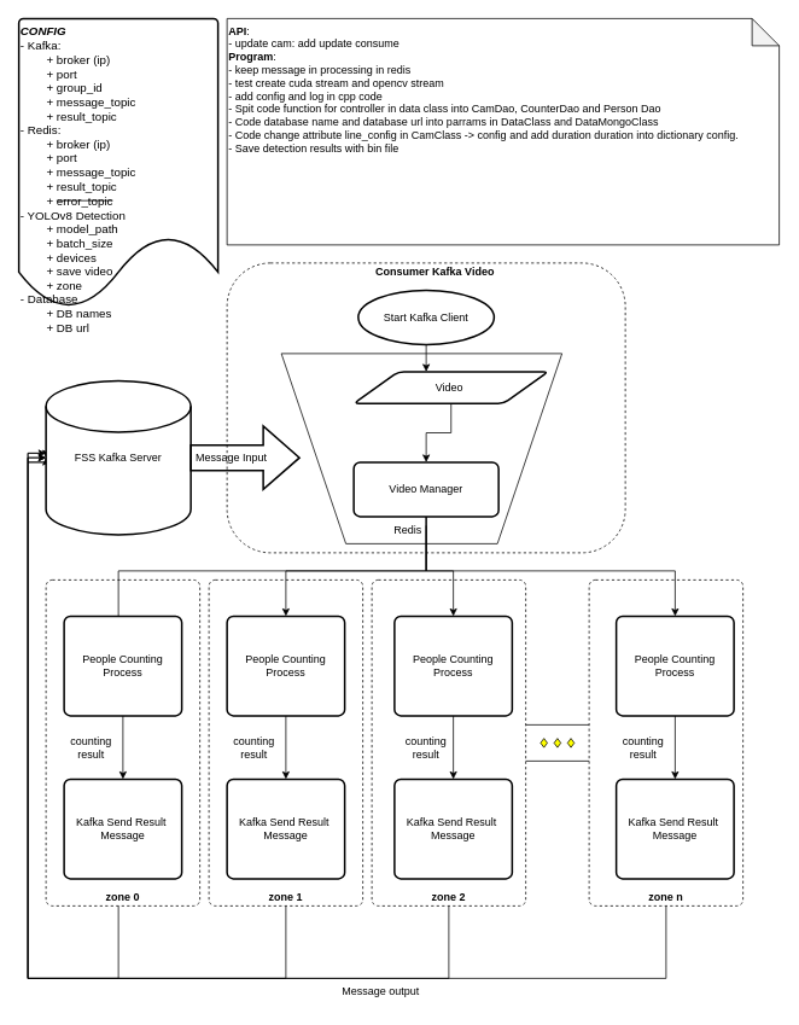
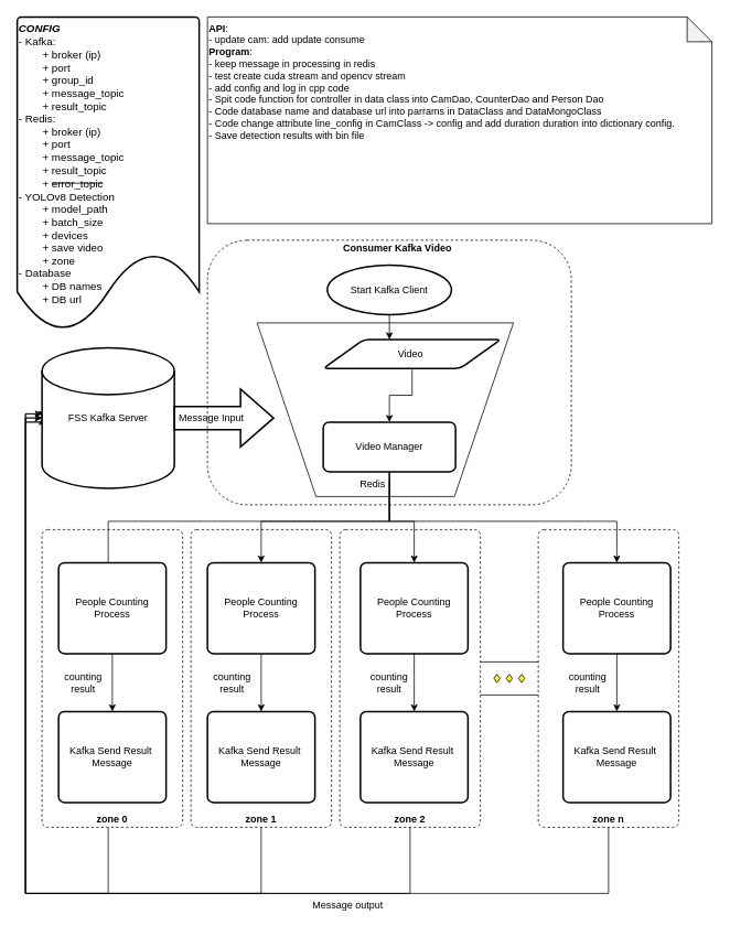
  <mxCell id="0" />
  <mxCell id="1" parent="0" />
  <mxCell id="2" value="" style="rounded=1;whiteSpace=wrap;html=1;fillColor=none;dashed=1;strokeColor=default;strokeWidth=1;" parent="1" vertex="1"><mxGeometry x="250" y="290" width="440" height="320" as="geometry" /></mxCell>
  <mxCell id="3" value="" style="verticalLabelPosition=middle;verticalAlign=middle;html=1;shape=trapezoid;perimeter=trapezoidPerimeter;whiteSpace=wrap;size=0.23;arcSize=10;flipV=1;labelPosition=center;align=center;fillColor=none;" parent="1" vertex="1"><mxGeometry x="310" y="390" width="310" height="210" as="geometry" /></mxCell>
  <mxCell id="4" style="edgeStyle=orthogonalEdgeStyle;rounded=0;orthogonalLoop=1;jettySize=auto;html=1;entryX=0;entryY=0.5;entryDx=0;entryDy=0;entryPerimeter=0;" parent="1" source="5" target="16" edge="1"><mxGeometry relative="1" as="geometry"><mxPoint x="735" y="1080" as="targetPoint" /><Array as="points"><mxPoint x="735" y="1080" /><mxPoint x="30" y="1080" /><mxPoint x="30" y="510" /><mxPoint x="50" y="510" /></Array></mxGeometry></mxCell>
  <mxCell id="5" value="&lt;b&gt;zone n&lt;/b&gt;" style="rounded=1;whiteSpace=wrap;html=1;absoluteArcSize=1;arcSize=14;strokeWidth=1;labelBorderColor=none;fontColor=default;fillColor=none;dashed=1;verticalAlign=bottom;" parent="1" vertex="1"><mxGeometry x="650" y="640" width="170" height="360" as="geometry" /></mxCell>
  <mxCell id="6" style="edgeStyle=orthogonalEdgeStyle;rounded=0;orthogonalLoop=1;jettySize=auto;html=1;entryX=0;entryY=0.5;entryDx=0;entryDy=0;entryPerimeter=0;" parent="1" source="7" target="16" edge="1"><mxGeometry relative="1" as="geometry"><mxPoint x="495" y="1080" as="targetPoint" /><Array as="points"><mxPoint x="495" y="1080" /><mxPoint x="30" y="1080" /><mxPoint x="30" y="500" /><mxPoint x="50" y="500" /></Array></mxGeometry></mxCell>
  <mxCell id="7" value="&lt;b&gt;zone 2&lt;/b&gt;" style="rounded=1;whiteSpace=wrap;html=1;absoluteArcSize=1;arcSize=14;strokeWidth=1;labelBorderColor=none;fontColor=default;fillColor=none;dashed=1;verticalAlign=bottom;" parent="1" vertex="1"><mxGeometry x="410" y="640" width="170" height="360" as="geometry" /></mxCell>
  <mxCell id="8" style="edgeStyle=orthogonalEdgeStyle;rounded=0;orthogonalLoop=1;jettySize=auto;html=1;entryX=0;entryY=0.5;entryDx=0;entryDy=0;entryPerimeter=0;" parent="1" source="9" target="16" edge="1"><mxGeometry relative="1" as="geometry"><mxPoint x="315" y="1090" as="targetPoint" /><Array as="points"><mxPoint x="315" y="1080" /><mxPoint x="30" y="1080" /><mxPoint x="30" y="505" /></Array></mxGeometry></mxCell>
  <mxCell id="9" value="&lt;b&gt;zone 1&lt;/b&gt;" style="rounded=1;whiteSpace=wrap;html=1;absoluteArcSize=1;arcSize=14;strokeWidth=1;labelBorderColor=none;fontColor=default;fillColor=none;dashed=1;verticalAlign=bottom;" parent="1" vertex="1"><mxGeometry x="230" y="640" width="170" height="360" as="geometry" /></mxCell>
  <mxCell id="10" value="&lt;b&gt;zone 0&lt;/b&gt;" style="rounded=1;whiteSpace=wrap;html=1;absoluteArcSize=1;arcSize=14;strokeWidth=1;labelBorderColor=none;fontColor=default;fillColor=none;dashed=1;verticalAlign=bottom;" parent="1" vertex="1"><mxGeometry x="50" y="640" width="170" height="360" as="geometry" /></mxCell>
  <mxCell id="11" value="" style="edgeStyle=orthogonalEdgeStyle;rounded=0;orthogonalLoop=1;jettySize=auto;html=1;" parent="1" source="12" target="22" edge="1"><mxGeometry relative="1" as="geometry" /></mxCell>
  <mxCell id="12" value="Video&amp;nbsp;" style="shape=parallelogram;html=1;strokeWidth=2;perimeter=parallelogramPerimeter;whiteSpace=wrap;rounded=1;arcSize=12;size=0.23;" parent="1" vertex="1"><mxGeometry x="390" y="410" width="215" height="35" as="geometry" /></mxCell>
  <mxCell id="13" value="" style="edgeStyle=orthogonalEdgeStyle;rounded=0;orthogonalLoop=1;jettySize=auto;html=1;" parent="1" source="14" target="12" edge="1"><mxGeometry relative="1" as="geometry"><mxPoint x="470" y="360" as="targetPoint" /><Array as="points"><mxPoint x="470" y="380" /><mxPoint x="470" y="380" /></Array></mxGeometry></mxCell>
  <mxCell id="14" value="Start Kafka Client" style="strokeWidth=2;html=1;shape=mxgraph.flowchart.start_1;whiteSpace=wrap;" parent="1" vertex="1"><mxGeometry x="395" y="320" width="150" height="60" as="geometry" /></mxCell>
  <mxCell id="15" style="edgeStyle=orthogonalEdgeStyle;rounded=0;orthogonalLoop=1;jettySize=auto;html=1;exitX=0;exitY=0.5;exitDx=0;exitDy=0;exitPerimeter=0;" edge="1" parent="1" source="16"><mxGeometry relative="1" as="geometry"><mxPoint x="50" y="500" as="targetPoint" /><Array as="points"><mxPoint x="50" y="510" /><mxPoint x="30" y="510" /><mxPoint x="30" y="500" /></Array></mxGeometry></mxCell>
  <mxCell id="16" value="FSS Kafka Server" style="strokeWidth=2;html=1;shape=mxgraph.flowchart.database;whiteSpace=wrap;" parent="1" vertex="1"><mxGeometry x="50" y="420" width="160" height="170" as="geometry" /></mxCell>
  <mxCell id="17" value="" style="verticalLabelPosition=bottom;verticalAlign=top;html=1;strokeWidth=2;shape=mxgraph.arrows2.arrow;dy=0.6;dx=40;notch=0;align=center;fillColor=none;horizontal=1;" parent="1" vertex="1"><mxGeometry x="210" y="470" width="120" height="70" as="geometry" /></mxCell>
  <mxCell id="18" value="" style="edgeStyle=orthogonalEdgeStyle;rounded=0;orthogonalLoop=1;jettySize=auto;html=1;entryX=0.8;entryY=0.7;entryDx=0;entryDy=0;entryPerimeter=0;exitX=0.5;exitY=1;exitDx=0;exitDy=0;" parent="1" edge="1"><mxGeometry relative="1" as="geometry"><mxPoint x="470" y="580" as="sourcePoint" /><mxPoint x="130" y="690" as="targetPoint" /><Array as="points"><mxPoint x="470" y="630" /><mxPoint x="130" y="630" /></Array></mxGeometry></mxCell>
  <mxCell id="19" value="" style="edgeStyle=orthogonalEdgeStyle;rounded=0;orthogonalLoop=1;jettySize=auto;html=1;entryX=0.5;entryY=0;entryDx=0;entryDy=0;exitX=0.5;exitY=1;exitDx=0;exitDy=0;" parent="1" source="22" target="26" edge="1"><mxGeometry relative="1" as="geometry"><mxPoint x="470" y="650" as="targetPoint" /><Array as="points"><mxPoint x="470" y="630" /><mxPoint x="315" y="630" /></Array></mxGeometry></mxCell>
  <mxCell id="20" style="edgeStyle=orthogonalEdgeStyle;rounded=0;orthogonalLoop=1;jettySize=auto;html=1;entryX=0.5;entryY=0;entryDx=0;entryDy=0;exitX=0.5;exitY=1;exitDx=0;exitDy=0;" parent="1" source="22" target="28" edge="1"><mxGeometry relative="1" as="geometry"><Array as="points"><mxPoint x="470" y="630" /><mxPoint x="500" y="630" /></Array></mxGeometry></mxCell>
  <mxCell id="21" style="edgeStyle=orthogonalEdgeStyle;rounded=0;orthogonalLoop=1;jettySize=auto;html=1;exitX=0.5;exitY=1;exitDx=0;exitDy=0;" parent="1" source="22" target="30" edge="1"><mxGeometry relative="1" as="geometry"><Array as="points"><mxPoint x="470" y="630" /><mxPoint x="745" y="630" /></Array></mxGeometry></mxCell>
  <mxCell id="22" value="Video Manager" style="rounded=1;whiteSpace=wrap;html=1;absoluteArcSize=1;arcSize=14;strokeWidth=2;" parent="1" vertex="1"><mxGeometry x="390" y="510" width="160" height="60" as="geometry" /></mxCell>
  <mxCell id="23" style="edgeStyle=orthogonalEdgeStyle;rounded=0;orthogonalLoop=1;jettySize=auto;html=1;entryX=0.5;entryY=0;entryDx=0;entryDy=0;" parent="1" source="24" target="31" edge="1"><mxGeometry relative="1" as="geometry" /></mxCell>
  <mxCell id="24" value="People Counting Process" style="rounded=1;whiteSpace=wrap;html=1;absoluteArcSize=1;arcSize=14;strokeWidth=2;" parent="1" vertex="1"><mxGeometry x="70" y="680" width="130" height="110" as="geometry" /></mxCell>
  <mxCell id="25" style="edgeStyle=orthogonalEdgeStyle;rounded=0;orthogonalLoop=1;jettySize=auto;html=1;entryX=0.5;entryY=0;entryDx=0;entryDy=0;" parent="1" source="26" target="32" edge="1"><mxGeometry relative="1" as="geometry" /></mxCell>
  <mxCell id="26" value="People Counting Process" style="rounded=1;whiteSpace=wrap;html=1;absoluteArcSize=1;arcSize=14;strokeWidth=2;" parent="1" vertex="1"><mxGeometry x="250" y="680" width="130" height="110" as="geometry" /></mxCell>
  <mxCell id="27" style="edgeStyle=orthogonalEdgeStyle;rounded=0;orthogonalLoop=1;jettySize=auto;html=1;" parent="1" source="28" target="33" edge="1"><mxGeometry relative="1" as="geometry" /></mxCell>
  <mxCell id="28" value="People Counting Process" style="rounded=1;whiteSpace=wrap;html=1;absoluteArcSize=1;arcSize=14;strokeWidth=2;" parent="1" vertex="1"><mxGeometry x="435" y="680" width="130" height="110" as="geometry" /></mxCell>
  <mxCell id="29" style="edgeStyle=orthogonalEdgeStyle;rounded=0;orthogonalLoop=1;jettySize=auto;html=1;entryX=0.5;entryY=0;entryDx=0;entryDy=0;" parent="1" source="30" target="34" edge="1"><mxGeometry relative="1" as="geometry" /></mxCell>
  <mxCell id="30" value="People Counting Process" style="rounded=1;whiteSpace=wrap;html=1;absoluteArcSize=1;arcSize=14;strokeWidth=2;" parent="1" vertex="1"><mxGeometry x="680" y="680" width="130" height="110" as="geometry" /></mxCell>
  <mxCell id="31" value="Kafka Send Result&amp;nbsp; Message" style="rounded=1;whiteSpace=wrap;html=1;absoluteArcSize=1;arcSize=14;strokeWidth=2;" parent="1" vertex="1"><mxGeometry x="70" y="860" width="130" height="110" as="geometry" /></mxCell>
  <mxCell id="32" value="Kafka Send Result&amp;nbsp; Message" style="rounded=1;whiteSpace=wrap;html=1;absoluteArcSize=1;arcSize=14;strokeWidth=2;" parent="1" vertex="1"><mxGeometry x="250" y="860" width="130" height="110" as="geometry" /></mxCell>
  <mxCell id="33" value="Kafka Send Result&amp;nbsp; Message" style="rounded=1;whiteSpace=wrap;html=1;absoluteArcSize=1;arcSize=14;strokeWidth=2;" parent="1" vertex="1"><mxGeometry x="435" y="860" width="130" height="110" as="geometry" /></mxCell>
  <mxCell id="34" value="Kafka Send Result&amp;nbsp; Message" style="rounded=1;whiteSpace=wrap;html=1;absoluteArcSize=1;arcSize=14;strokeWidth=2;" parent="1" vertex="1"><mxGeometry x="680" y="860" width="130" height="110" as="geometry" /></mxCell>
  <mxCell id="35" value="counting result" style="text;html=1;strokeColor=none;fillColor=none;align=center;verticalAlign=middle;whiteSpace=wrap;rounded=0;" parent="1" vertex="1"><mxGeometry x="70" y="810" width="60" height="30" as="geometry" /></mxCell>
  <mxCell id="36" value="counting result" style="text;html=1;strokeColor=none;fillColor=none;align=center;verticalAlign=middle;whiteSpace=wrap;rounded=0;" parent="1" vertex="1"><mxGeometry x="250" y="810" width="60" height="30" as="geometry" /></mxCell>
  <mxCell id="37" value="counting result" style="text;html=1;strokeColor=none;fillColor=none;align=center;verticalAlign=middle;whiteSpace=wrap;rounded=0;" parent="1" vertex="1"><mxGeometry x="440" y="810" width="60" height="30" as="geometry" /></mxCell>
  <mxCell id="38" value="counting result" style="text;html=1;strokeColor=none;fillColor=none;align=center;verticalAlign=middle;whiteSpace=wrap;rounded=0;" parent="1" vertex="1"><mxGeometry x="680" y="810" width="60" height="30" as="geometry" /></mxCell>
  <mxCell id="39" value="" style="verticalLabelPosition=bottom;verticalAlign=top;html=1;shape=mxgraph.flowchart.parallel_mode;pointerEvents=1" parent="1" vertex="1"><mxGeometry x="580" y="800" width="70" height="40" as="geometry" /></mxCell>
  <mxCell id="40" value="" style="endArrow=classic;html=1;rounded=0;entryX=0;entryY=0.5;entryDx=0;entryDy=0;entryPerimeter=0;" parent="1" target="16" edge="1"><mxGeometry width="50" height="50" relative="1" as="geometry"><mxPoint x="130" y="1000" as="sourcePoint" /><mxPoint x="30" y="820" as="targetPoint" /><Array as="points"><mxPoint x="130" y="1080" /><mxPoint x="30" y="1080" /><mxPoint x="30" y="505" /></Array></mxGeometry></mxCell>
  <mxCell id="41" value="Message output" style="text;html=1;strokeColor=none;fillColor=none;align=center;verticalAlign=middle;whiteSpace=wrap;rounded=0;" parent="1" vertex="1"><mxGeometry x="350" y="1080" width="140" height="30" as="geometry" /></mxCell>
  <mxCell id="42" value="Message Input" style="text;html=1;strokeColor=none;fillColor=none;align=center;verticalAlign=middle;whiteSpace=wrap;rounded=0;" parent="1" vertex="1"><mxGeometry x="210" y="490" width="90" height="30" as="geometry" /></mxCell>
  <mxCell id="43" value="Redis" style="text;html=1;strokeColor=none;fillColor=none;align=center;verticalAlign=middle;whiteSpace=wrap;rounded=0;" parent="1" vertex="1"><mxGeometry x="420" y="570" width="60" height="30" as="geometry" /></mxCell>
  <mxCell id="44" value="&lt;b&gt;Consumer Kafka Video&lt;/b&gt;" style="text;html=1;strokeColor=none;fillColor=none;align=center;verticalAlign=middle;whiteSpace=wrap;rounded=0;" parent="1" vertex="1"><mxGeometry x="330" y="290" width="300" height="20" as="geometry" /></mxCell>
- <mxCell id="45" value="&lt;i style=&quot;font-size: 13px; font-weight: bold;&quot;&gt;CONFIG&lt;br&gt;&lt;/i&gt;- Kafka:&lt;br&gt;&lt;span style=&quot;white-space: pre;&quot;&gt;&#09;&lt;/span&gt;+ broker (ip)&lt;br&gt;&lt;span style=&quot;white-space: pre;&quot;&gt;&#09;&lt;/span&gt;+ port&lt;br&gt;&lt;span style=&quot;white-space: pre;&quot;&gt;&#09;&lt;/span&gt;+ group_id&lt;br&gt;&lt;span style=&quot;white-space: pre;&quot;&gt;&#09;&lt;/span&gt;+ message_topic&lt;br&gt;&lt;span style=&quot;white-space: pre;&quot;&gt;&#09;&lt;/span&gt;+ result_topic&lt;br&gt;- Redis:&lt;br&gt;&lt;span style=&quot;white-space: pre;&quot;&gt;&#09;&lt;/span&gt;+ broker (ip)&lt;br&gt;&lt;span style=&quot;white-space: pre;&quot;&gt;&#09;&lt;/span&gt;+ port&lt;br&gt;&lt;span style=&quot;white-space: pre;&quot;&gt;&#09;&lt;/span&gt;+ message_topic&lt;br&gt;&lt;span style=&quot;white-space: pre;&quot;&gt;&#09;&lt;/span&gt;+ result_topic&lt;br&gt;&lt;span style=&quot;white-space: pre;&quot;&gt;&#09;&lt;/span&gt;+ &lt;strike&gt;error_topic&lt;/strike&gt;&lt;br&gt;- YOLOv8 Detection&lt;br&gt;&lt;span style=&quot;white-space: pre;&quot;&gt;&#09;&lt;/span&gt;+ model_path&lt;br&gt;&lt;span style=&quot;white-space: pre;&quot;&gt;&#09;&lt;/span&gt;+ batch_size&lt;br&gt;&lt;span style=&quot;white-space: pre;&quot;&gt;&#09;&lt;/span&gt;+ devices&lt;br&gt;&lt;span style=&quot;white-space: pre;&quot;&gt;&#09;&lt;/span&gt;+ save video&lt;br&gt;&lt;span style=&quot;white-space: pre;&quot;&gt;&#09;&lt;/span&gt;+ zone&lt;br&gt;- Database&lt;br&gt;&lt;span style=&quot;white-space: pre;&quot;&gt;&#09;&lt;/span&gt;+ DB names&lt;br&gt;&lt;span style=&quot;white-space: pre;&quot;&gt;&#09;&lt;/span&gt;+ DB url&lt;br&gt;&lt;span style=&quot;white-space: pre;&quot;&gt;&#09;&lt;/span&gt;&lt;span style=&quot;white-space: pre;&quot;&gt;&#09;&lt;/span&gt;" style="strokeWidth=2;html=1;shape=mxgraph.flowchart.document2;whiteSpace=wrap;size=0.25;align=left;horizontal=1;verticalAlign=top;fontSize=13;" vertex="1" parent="1"><mxGeometry x="20" y="20" width="220" height="320" as="geometry" /></mxCell>
+ <mxCell id="45" value="&lt;i style=&quot;font-size: 13px; font-weight: bold;&quot;&gt;CONFIG&lt;br&gt;&lt;/i&gt;- Kafka:&lt;br&gt;&lt;span style=&quot;white-space: pre;&quot;&gt;&#09;&lt;/span&gt;+ broker (ip)&lt;br&gt;&lt;span style=&quot;white-space: pre;&quot;&gt;&#09;&lt;/span&gt;+ port&lt;br&gt;&lt;span style=&quot;white-space: pre;&quot;&gt;&#09;&lt;/span&gt;+ group_id&lt;br&gt;&lt;span style=&quot;white-space: pre;&quot;&gt;&#09;&lt;/span&gt;+ message_topic&lt;br&gt;&lt;span style=&quot;white-space: pre;&quot;&gt;&#09;&lt;/span&gt;+ result_topic&lt;br&gt;- Redis:&lt;br&gt;&lt;span style=&quot;white-space: pre;&quot;&gt;&#09;&lt;/span&gt;+ broker (ip)&lt;br&gt;&lt;span style=&quot;white-space: pre;&quot;&gt;&#09;&lt;/span&gt;+ port&lt;br&gt;&lt;span style=&quot;white-space: pre;&quot;&gt;&#09;&lt;/span&gt;+ message_topic&lt;br&gt;&lt;span style=&quot;white-space: pre;&quot;&gt;&#09;&lt;/span&gt;+ result_topic&lt;br&gt;&lt;span style=&quot;white-space: pre;&quot;&gt;&#09;&lt;/span&gt;+ &lt;strike&gt;error_topic&lt;/strike&gt;&lt;br&gt;- YOLOv8 Detection&lt;br&gt;&lt;span style=&quot;white-space: pre;&quot;&gt;&#09;&lt;/span&gt;+ model_path&lt;br&gt;&lt;span style=&quot;white-space: pre;&quot;&gt;&#09;&lt;/span&gt;+ batch_size&lt;br&gt;&lt;span style=&quot;white-space: pre;&quot;&gt;&#09;&lt;/span&gt;+ devices&lt;br&gt;&lt;span style=&quot;white-space: pre;&quot;&gt;&#09;&lt;/span&gt;+ save video&lt;br&gt;&lt;span style=&quot;white-space: pre;&quot;&gt;&#09;&lt;/span&gt;+ zone&lt;br&gt;- Database&lt;br&gt;&lt;span style=&quot;white-space: pre;&quot;&gt;&#09;&lt;/span&gt;+ DB names&lt;br&gt;&lt;span style=&quot;white-space: pre;&quot;&gt;&#09;&lt;/span&gt;+ DB url&lt;br&gt;&lt;span style=&quot;white-space: pre;&quot;&gt;&#09;&lt;/span&gt;&lt;span style=&quot;white-space: pre;&quot;&gt;&#09;&lt;/span&gt;" style="strokeWidth=2;html=1;shape=mxgraph.flowchart.document2;whiteSpace=wrap;size=0.25;align=left;horizontal=1;verticalAlign=top;fontSize=13;" vertex="1" parent="1"><mxGeometry x="20" y="20" width="220" height="380" as="geometry" /></mxCell>
  <mxCell id="46" value="&lt;b&gt;API&lt;/b&gt;:&amp;nbsp;&lt;br&gt;- update cam: add update consume&lt;br&gt;&lt;b&gt;Program&lt;/b&gt;:&lt;br&gt;- keep message in processing in redis&lt;br&gt;- test create cuda stream and opencv stream&amp;nbsp;&lt;br&gt;- add config and log in cpp code&lt;br&gt;- Spit code function for controller in data class into CamDao, CounterDao and Person Dao&lt;br&gt;- Code database name and database url into parrams in DataClass and DataMongoClass&lt;br&gt;- Code change attribute line_config in CamClass -&amp;gt; config and add duration duration into dictionary config.&lt;br&gt;- Save detection results with bin file" style="shape=note;whiteSpace=wrap;html=1;backgroundOutline=1;darkOpacity=0.05;verticalAlign=top;align=left;" vertex="1" parent="1"><mxGeometry x="250" y="20" width="610" height="250" as="geometry" /></mxCell>
  <mxCell id="47" style="edgeStyle=orthogonalEdgeStyle;rounded=0;orthogonalLoop=1;jettySize=auto;html=1;exitX=0;exitY=0.5;exitDx=0;exitDy=0;exitPerimeter=0;entryX=0;entryY=0.5;entryDx=0;entryDy=0;entryPerimeter=0;" edge="1" parent="1" source="16" target="16"><mxGeometry relative="1" as="geometry" /></mxCell>
